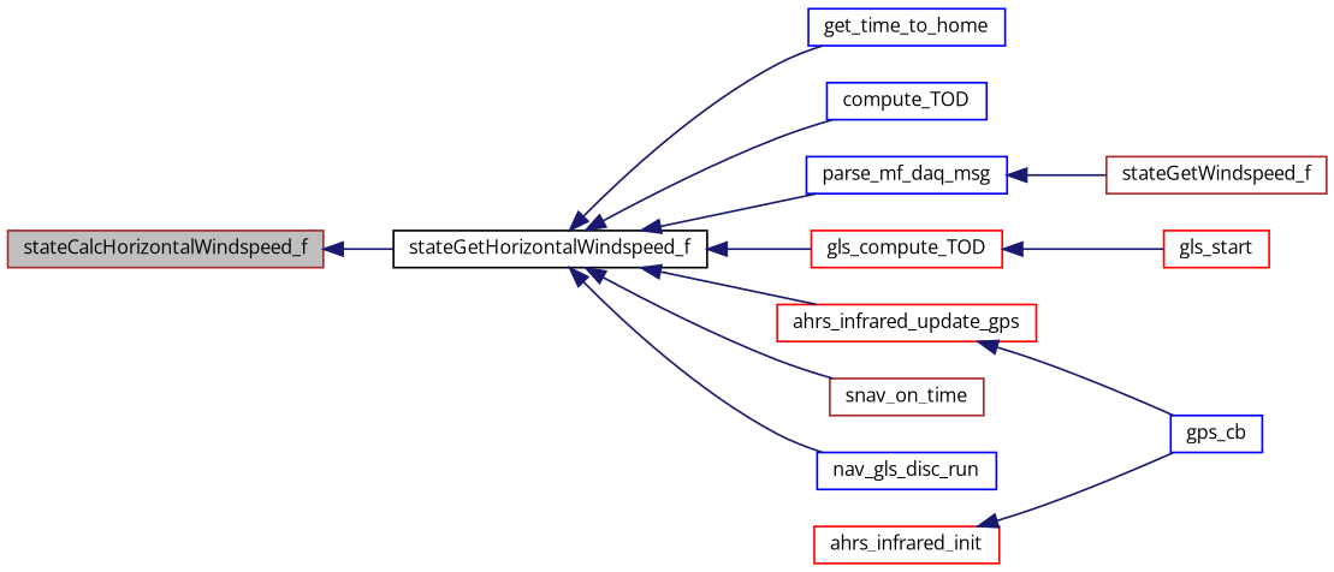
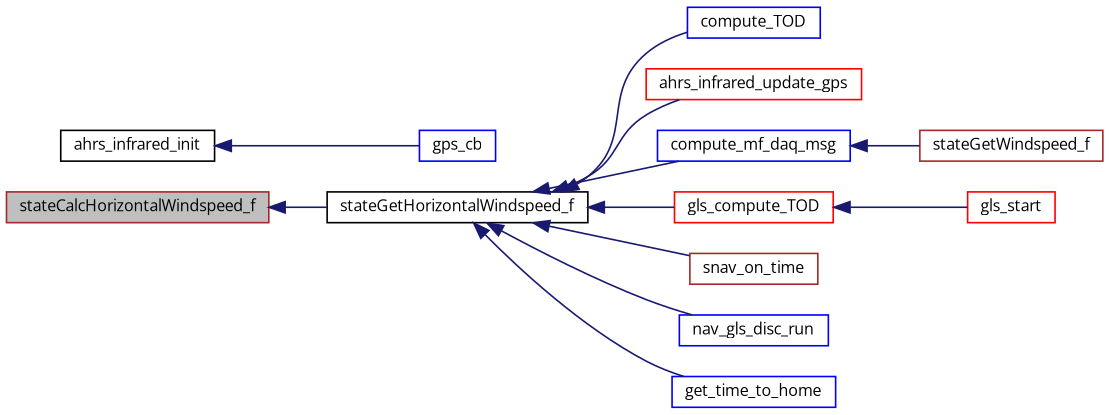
  digraph {
    fontname="Open Sans"
    rankdir=LR
    node [color=blue fillcolor=white fontname="Open Sans" fontsize=10 shape=record style=filled]
    edge [color=midnightblue dir=back fontname="Open Sans" fontsize=10 labelfontname=FreeSans labelfontsize=10 style=solid]
    n1 [color=brown fillcolor=grey75 fontcolor=black height=0.2 label=stateCalcHorizontalWindspeed_f width=0.4]
    n2 [color=black height=0.2 label=stateGetHorizontalWindspeed_f width=0.4]
    n3 [height=0.2 label=compute_TOD width=0.4]
    n4 [color=red height=0.2 label=ahrs_infrared_update_gps width=0.4]
-   n5 [height=0.2 label=parse_mf_daq_msg width=0.4]
+   n5 [height=0.2 label=compute_mf_daq_msg width=0.4]
    n6 [color=red height=0.2 label=gls_compute_TOD width=0.4]
    n7 [color=brown height=0.2 label=snav_on_time width=0.4]
    n8 [height=0.2 label=nav_gls_disc_run width=0.4]
    n9 [height=0.2 label=get_time_to_home width=0.4]
    n10 [color=brown height=0.2 label=stateGetWindspeed_f width=0.4]
    n11 [height=0.2 label=gps_cb width=0.4]
    n12 [color=red height=0.2 label=gls_start width=0.4]
-   n13 [color=red height=0.2 label=ahrs_infrared_init width=0.4]
+   n13 [color=black height=0.2 label=ahrs_infrared_init width=0.4]
    n1 -> n2
    n2 -> n3
    n2 -> n4
    n2 -> n5
    n2 -> n6
    n2 -> n7
    n2 -> n8
    n2 -> n9
-   n4 -> n11
    n5 -> n10
    n6 -> n12
    n13 -> n11
  }
